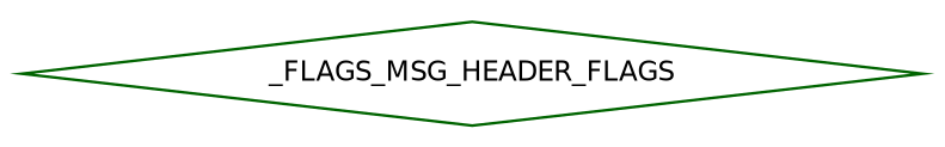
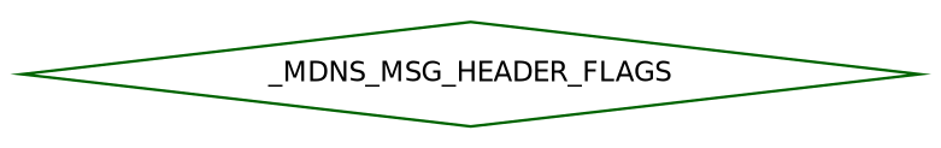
  digraph {
    rankdir=TB
-   n1 [color=darkgreen fillcolor=white fontname=Helvetica fontsize=10 height=0.2 label=_FLAGS_MSG_HEADER_FLAGS shape=diamond style=filled width=0.4]
+   n1 [color=darkgreen fillcolor=white fontname=Helvetica fontsize=10 height=0.2 label=_MDNS_MSG_HEADER_FLAGS shape=diamond style=filled width=0.4]
  }
